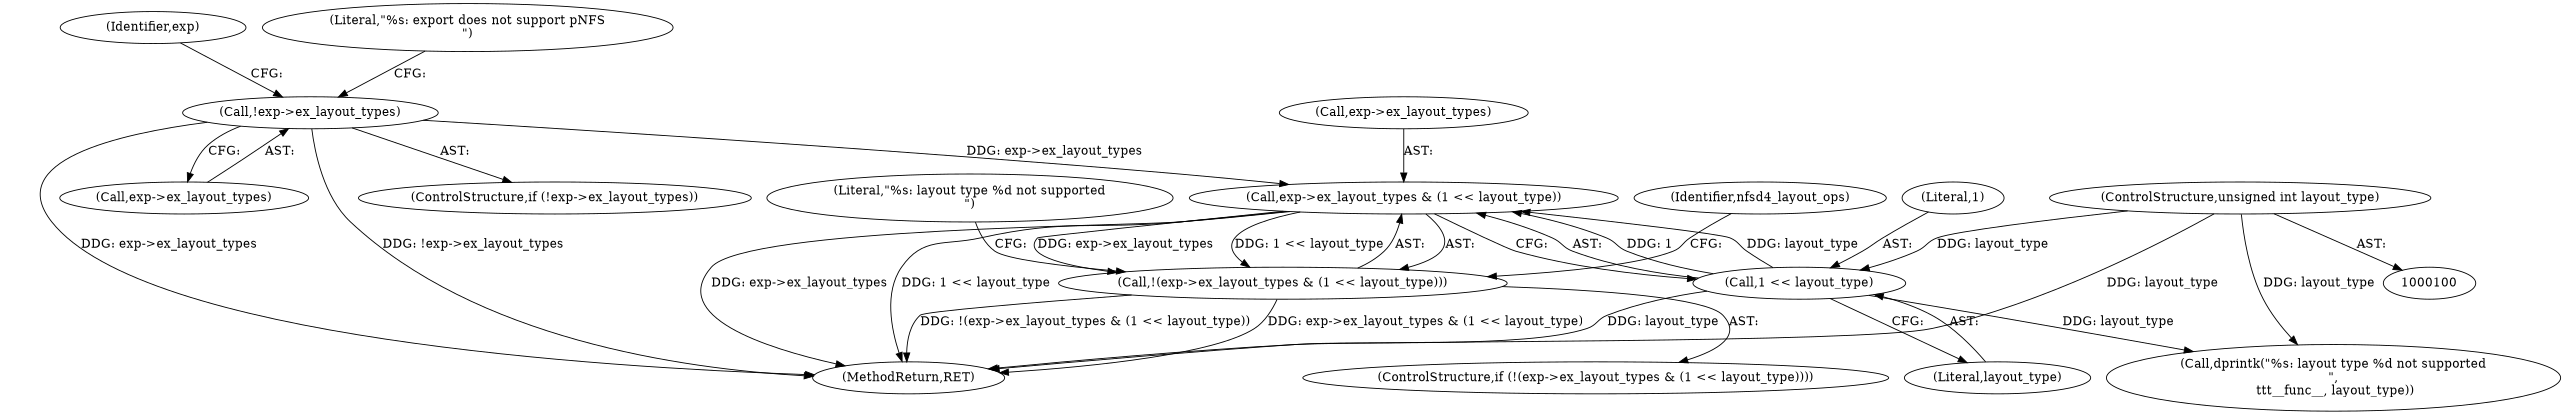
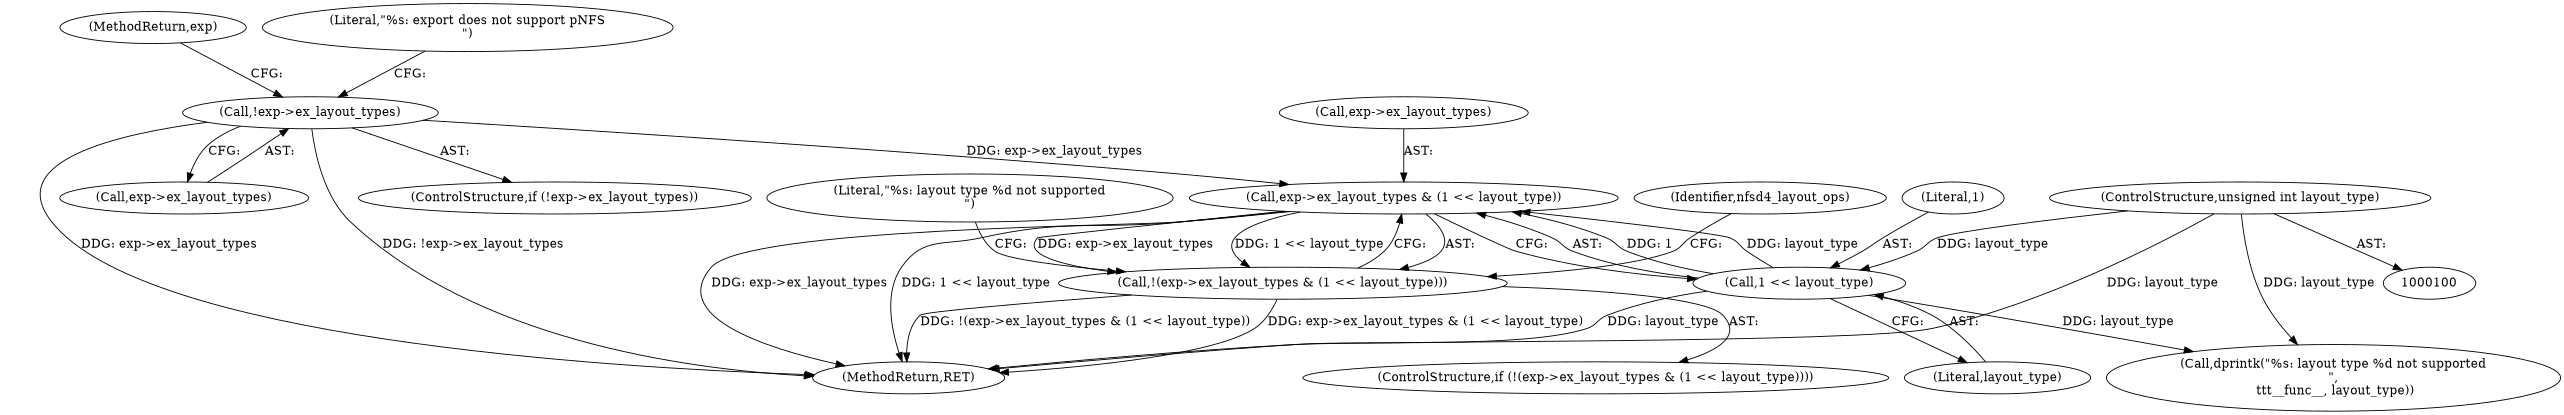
  digraph {
    n1 [label="(Call,exp->ex_layout_types & (1 << layout_type))"]
    n2 [label="(Call,1 << layout_type)"]
    n3 [label="(Call,!(exp->ex_layout_types & (1 << layout_type)))"]
    n4 [label="(MethodReturn,RET)"]
    n5 [label="(Call,dprintk(\"%s: layout type %d not supported\n\",\n \t\t\t__func__, layout_type))"]
    n6 [label="(Literal,layout_type)"]
    n7 [label="(ControlStructure,if (!(exp->ex_layout_types & (1 << layout_type))))"]
    n8 [label="(Call,!exp->ex_layout_types)"]
    n9 [label="(Call,exp->ex_layout_types)"]
    n10 [label="(ControlStructure,if (!exp->ex_layout_types))"]
    n11 [label="(ControlStructure,unsigned int layout_type)"]
    1000100
    n13 [label="(Call,exp->ex_layout_types)"]
    n14 [label="(Literal,\"%s: layout type %d not supported\n\")"]
    n15 [label="(Identifier,nfsd4_layout_ops)"]
-   n16 [label="(Identifier,exp)"]
+   n16 [label="(MethodReturn,exp)"]
    n17 [label="(Literal,1)"]
    n18 [label="(Literal,\"%s: export does not support pNFS\n\")"]
    n1 -> n2 [label="CFG: "]
    n1 -> n3 [label="AST: "]
    n1 -> n3 [label="DDG: exp->ex_layout_types"]
    n1 -> n3 [label="DDG: 1 << layout_type"]
    n1 -> n4 [label="DDG: 1 << layout_type"]
    n1 -> n4 [label="DDG: exp->ex_layout_types"]
    n2 -> n1 [label="AST: "]
    n2 -> n1 [label="DDG: 1"]
    n2 -> n1 [label="DDG: layout_type"]
    n2 -> n4 [label="DDG: layout_type"]
    n2 -> n5 [label="DDG: layout_type"]
    n2 -> n6 [label="CFG: "]
-   n3 -> n1 [label="AST: "]
+   n3 -> n1 [label="CFG: "]
    n3 -> n4 [label="DDG: exp->ex_layout_types & (1 << layout_type)"]
    n3 -> n4 [label="DDG: !(exp->ex_layout_types & (1 << layout_type))"]
    n3 -> n7 [label="AST: "]
    n6 -> n2 [label="AST: "]
    n8 -> n1 [label="DDG: exp->ex_layout_types"]
    n8 -> n4 [label="DDG: !exp->ex_layout_types"]
    n8 -> n4 [label="DDG: exp->ex_layout_types"]
    n8 -> n9 [label="CFG: "]
    n8 -> n10 [label="AST: "]
    n9 -> n8 [label="AST: "]
    n11 -> n2 [label="DDG: layout_type"]
    n11 -> n4 [label="DDG: layout_type"]
    n11 -> n5 [label="DDG: layout_type"]
    n11 -> 1000100 [label="AST: "]
    n13 -> n1 [label="AST: "]
    n14 -> n3 [label="CFG: "]
    n15 -> n3 [label="CFG: "]
    n16 -> n8 [label="CFG: "]
    n17 -> n2 [label="AST: "]
    n18 -> n8 [label="CFG: "]
  }
